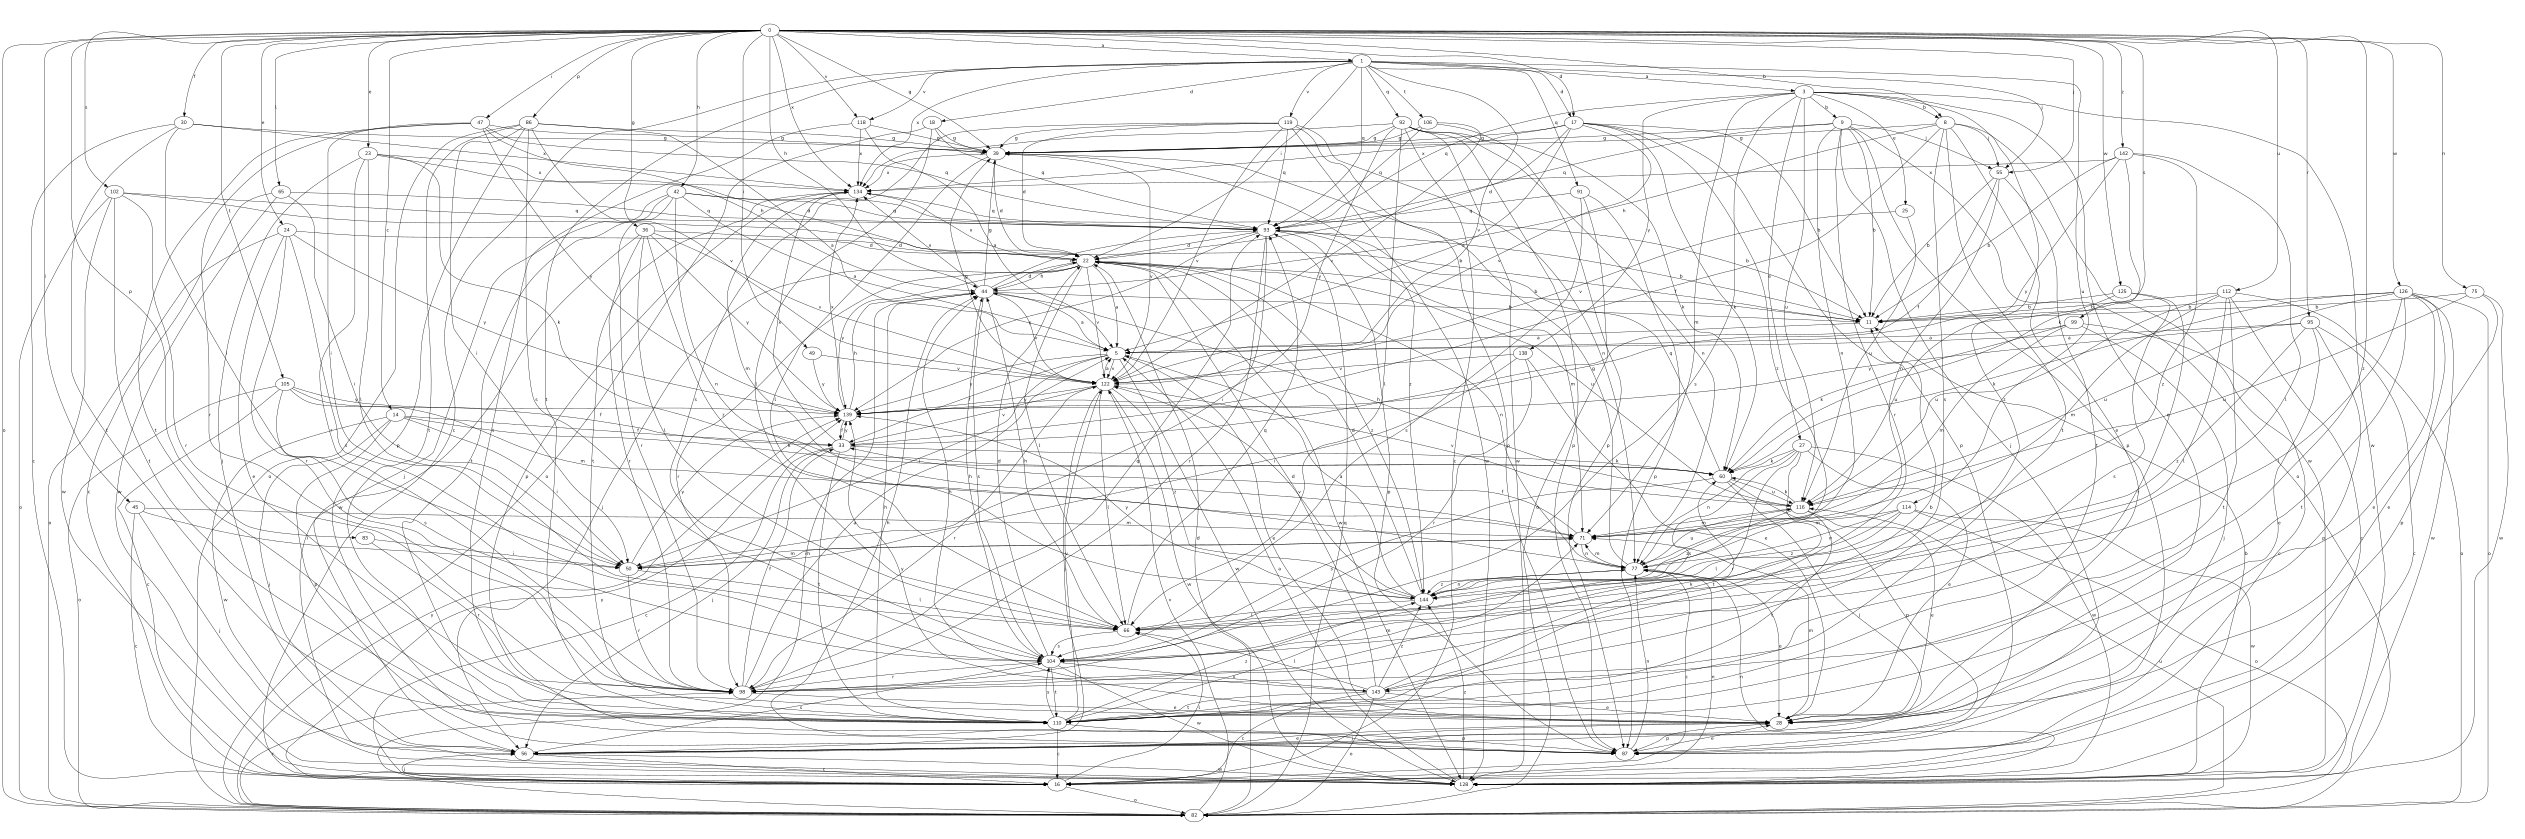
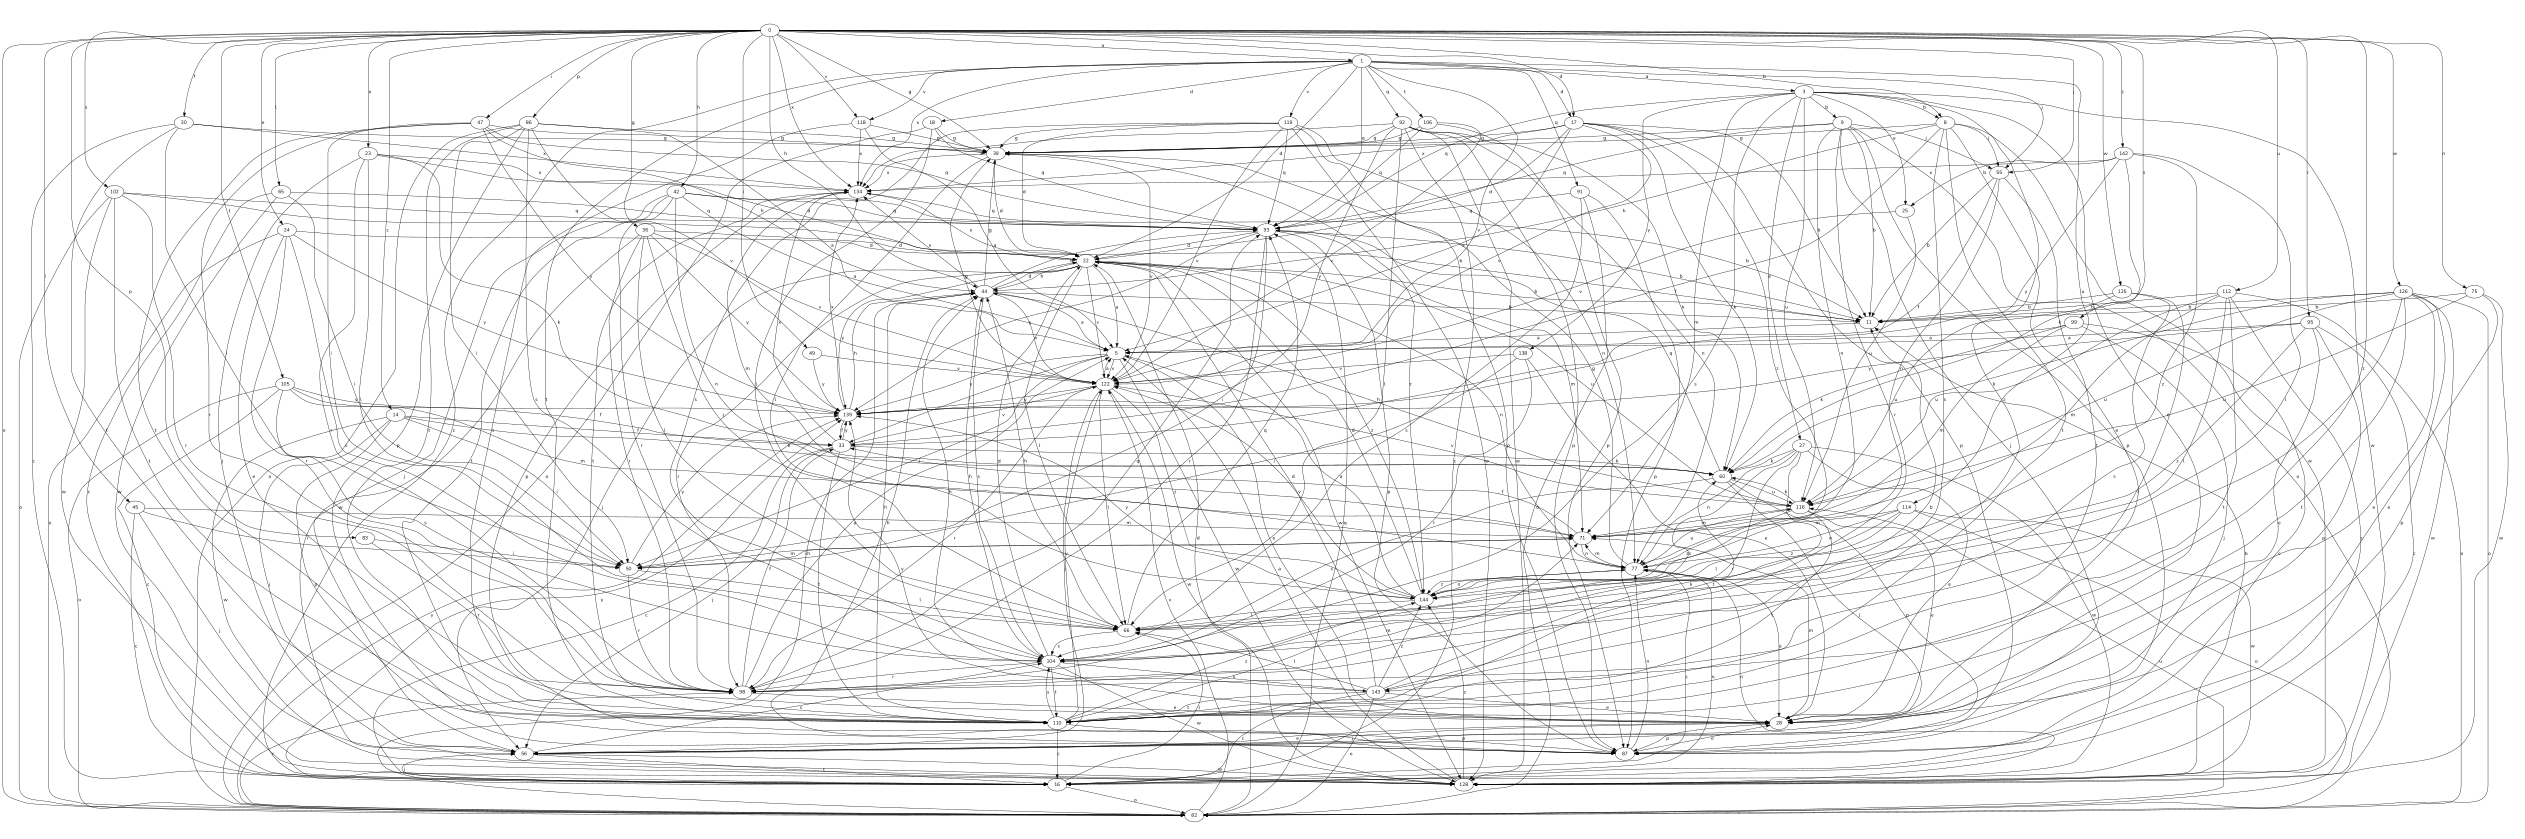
  strict digraph {
    fontname=Nunito
    node [fontname=Nunito]
    edge [fontname=Nunito]
    0
    1
    8
    14
    17
    23
    24
    30
    36
    39
    42
    44
    45
    47
    49
    55
    65
    75
    82
    83
    86
    95
    99
    102
    105
    112
    118
    125
    126
    134
    142
    143
    3
    16
    18
    22
    91
    92
    93
    106
    110
    114
    119
    122
    28
    104
    128
    33
    50
    56
    87
    60
    5
    11
    144
    98
    66
    139
    77
    71
    116
    9
    25
    27
    138
    0 -> 1 [label=a]
    0 -> 8 [label=b]
    0 -> 14 [label=c]
    0 -> 17 [label=d]
    0 -> 23 [label=e]
    0 -> 24 [label=e]
    0 -> 30 [label=f]
    0 -> 36 [label=g]
    0 -> 39 [label=g]
    0 -> 42 [label=h]
    0 -> 44 [label=h]
    0 -> 45 [label=i]
    0 -> 47 [label=i]
    0 -> 49 [label=i]
    0 -> 55 [label=j]
    0 -> 65 [label=l]
    0 -> 75 [label=n]
    0 -> 82 [label=o]
    0 -> 83 [label=p]
    0 -> 86 [label=p]
    0 -> 95 [label=r]
    0 -> 99 [label=s]
    0 -> 102 [label=s]
    0 -> 105 [label=t]
    0 -> 112 [label=u]
    0 -> 118 [label=v]
    0 -> 125 [label=w]
    0 -> 126 [label=w]
    0 -> 134 [label=x]
    0 -> 142 [label=z]
    0 -> 143 [label=z]
    1 -> 17 [label=d]
    1 -> 55 [label=j]
    1 -> 118 [label=v]
    1 -> 134 [label=x]
    1 -> 3 [label=a]
    1 -> 16 [label=c]
    1 -> 18 [label=d]
-   1 -> 22 [label=i]
+   1 -> 22 [label=d]
    1 -> 91 [label=q]
    1 -> 92 [label=q]
    1 -> 93 [label=q]
    1 -> 106 [label=t]
    1 -> 110 [label=t]
    1 -> 114 [label=u]
    1 -> 119 [label=v]
    1 -> 122 [label=v]
    8 -> 39 [label=g]
    8 -> 44 [label=h]
    8 -> 55 [label=j]
    8 -> 110 [label=t]
    8 -> 28 [label=e]
    8 -> 104 [label=s]
    8 -> 128 [label=w]
    8 -> 33 [label=f]
    14 -> 128 [label=w]
    14 -> 33 [label=f]
    14 -> 50 [label=i]
    14 -> 56 [label=j]
    14 -> 87 [label=p]
    14 -> 60 [label=k]
    17 -> 39 [label=g]
    17 -> 134 [label=x]
    17 -> 22 [label=d]
    17 -> 122 [label=v]
    17 -> 87 [label=p]
    17 -> 60 [label=k]
    17 -> 5 [label=a]
    17 -> 11 [label=b]
    17 -> 144 [label=z]
    23 -> 134 [label=x]
    23 -> 22 [label=d]
    23 -> 56 [label=j]
    23 -> 60 [label=k]
    23 -> 98 [label=r]
    23 -> 66 [label=l]
    24 -> 82 [label=o]
    24 -> 22 [label=d]
    24 -> 28 [label=e]
    24 -> 104 [label=s]
    24 -> 98 [label=r]
    24 -> 139 [label=y]
    30 -> 39 [label=g]
    30 -> 134 [label=x]
    30 -> 16 [label=c]
    30 -> 110 [label=t]
    30 -> 50 [label=i]
    36 -> 22 [label=d]
    36 -> 122 [label=v]
    36 -> 128 [label=w]
    36 -> 144 [label=z]
    36 -> 98 [label=r]
    36 -> 66 [label=l]
    36 -> 139 [label=y]
    39 -> 134 [label=x]
    39 -> 22 [label=d]
    39 -> 122 [label=v]
    39 -> 144 [label=z]
    39 -> 66 [label=l]
    42 -> 93 [label=q]
    42 -> 110 [label=t]
    42 -> 56 [label=j]
    42 -> 5 [label=a]
    42 -> 11 [label=b]
    42 -> 98 [label=r]
    42 -> 77 [label=n]
    44 -> 39 [label=g]
    44 -> 134 [label=x]
    44 -> 22 [label=d]
    44 -> 93 [label=q]
    44 -> 122 [label=v]
    44 -> 104 [label=s]
    44 -> 5 [label=a]
    44 -> 11 [label=b]
    45 -> 16 [label=c]
    45 -> 50 [label=i]
    45 -> 56 [label=j]
    45 -> 71 [label=m]
    47 -> 39 [label=g]
    47 -> 44 [label=h]
    47 -> 93 [label=q]
    47 -> 110 [label=t]
    47 -> 50 [label=i]
    47 -> 98 [label=r]
    47 -> 139 [label=y]
    49 -> 122 [label=v]
    49 -> 139 [label=y]
    55 -> 110 [label=t]
    55 -> 33 [label=f]
    55 -> 11 [label=b]
    55 -> 77 [label=n]
    65 -> 16 [label=c]
    65 -> 93 [label=q]
    65 -> 128 [label=w]
    65 -> 50 [label=i]
    75 -> 28 [label=e]
    75 -> 128 [label=w]
    75 -> 11 [label=b]
    75 -> 116 [label=u]
    82 -> 44 [label=h]
    82 -> 22 [label=d]
    82 -> 93 [label=q]
    82 -> 122 [label=v]
    82 -> 98 [label=r]
    82 -> 139 [label=y]
    82 -> 116 [label=u]
    83 -> 50 [label=i]
    83 -> 98 [label=r]
    86 -> 39 [label=g]
    86 -> 82 [label=o]
    86 -> 110 [label=t]
    86 -> 122 [label=v]
    86 -> 104 [label=s]
    86 -> 50 [label=i]
    86 -> 87 [label=p]
    86 -> 5 [label=a]
    95 -> 16 [label=c]
    95 -> 28 [label=e]
    95 -> 87 [label=p]
    95 -> 5 [label=a]
    95 -> 144 [label=z]
    95 -> 139 [label=y]
    99 -> 16 [label=c]
    99 -> 56 [label=j]
    99 -> 60 [label=k]
    99 -> 5 [label=a]
    99 -> 71 [label=m]
    102 -> 82 [label=o]
    102 -> 93 [label=q]
    102 -> 110 [label=t]
    102 -> 128 [label=w]
    102 -> 11 [label=b]
    102 -> 98 [label=r]
    105 -> 82 [label=o]
    105 -> 16 [label=c]
    105 -> 104 [label=s]
    105 -> 33 [label=f]
    105 -> 139 [label=y]
    105 -> 71 [label=m]
    112 -> 82 [label=o]
    112 -> 16 [label=c]
    112 -> 110 [label=t]
    112 -> 11 [label=b]
    112 -> 66 [label=l]
    112 -> 71 [label=m]
    112 -> 116 [label=u]
    118 -> 39 [label=g]
    118 -> 134 [label=x]
    118 -> 110 [label=t]
    118 -> 5 [label=a]
    125 -> 104 [label=s]
    125 -> 11 [label=b]
    125 -> 98 [label=r]
    125 -> 116 [label=u]
    126 -> 82 [label=o]
    126 -> 110 [label=t]
    126 -> 28 [label=e]
    126 -> 128 [label=w]
    126 -> 87 [label=p]
    126 -> 60 [label=k]
    126 -> 11 [label=b]
    126 -> 66 [label=l]
    126 -> 116 [label=u]
    134 -> 93 [label=q]
    134 -> 110 [label=t]
    134 -> 87 [label=p]
    134 -> 71 [label=m]
    142 -> 134 [label=x]
    142 -> 60 [label=k]
-   142 -> 11 [label=b]
+   142 -> 25 [label=b]
    142 -> 144 [label=z]
    142 -> 66 [label=l]
    142 -> 139 [label=y]
    143 -> 44 [label=h]
    143 -> 82 [label=o]
    143 -> 16 [label=c]
    143 -> 22 [label=d]
    143 -> 110 [label=t]
    143 -> 28 [label=e]
    143 -> 60 [label=k]
    143 -> 11 [label=b]
    143 -> 144 [label=z]
    143 -> 66 [label=l]
    3 -> 8 [label=b]
    3 -> 143 [label=z]
    3 -> 93 [label=q]
    3 -> 28 [label=e]
    3 -> 104 [label=s]
    3 -> 128 [label=w]
    3 -> 71 [label=m]
    3 -> 116 [label=u]
    3 -> 9 [label=b]
    3 -> 25 [label=e]
    3 -> 27 [label=e]
    3 -> 138 [label=y]
    16 -> 82 [label=o]
    16 -> 56 [label=j]
    16 -> 66 [label=l]
    16 -> 139 [label=y]
    16 -> 77 [label=n]
    18 -> 39 [label=g]
    18 -> 82 [label=o]
    18 -> 93 [label=q]
    18 -> 66 [label=l]
    22 -> 44 [label=h]
    22 -> 134 [label=x]
    22 -> 122 [label=v]
    22 -> 128 [label=w]
    22 -> 56 [label=j]
    22 -> 5 [label=a]
    22 -> 11 [label=b]
    22 -> 144 [label=z]
    22 -> 98 [label=r]
    22 -> 66 [label=l]
    22 -> 139 [label=y]
    22 -> 77 [label=n]
    22 -> 116 [label=u]
    91 -> 82 [label=o]
    91 -> 93 [label=q]
    91 -> 104 [label=s]
    91 -> 87 [label=p]
    92 -> 39 [label=g]
    92 -> 134 [label=x]
    92 -> 16 [label=c]
    92 -> 128 [label=w]
    92 -> 87 [label=p]
    92 -> 60 [label=k]
    92 -> 66 [label=l]
    92 -> 139 [label=y]
    92 -> 77 [label=n]
    93 -> 22 [label=d]
    93 -> 50 [label=i]
    93 -> 87 [label=p]
    93 -> 11 [label=b]
    93 -> 98 [label=r]
    93 -> 139 [label=y]
    93 -> 71 [label=m]
    106 -> 39 [label=g]
    106 -> 93 [label=q]
    106 -> 122 [label=v]
    106 -> 87 [label=p]
    110 -> 44 [label=h]
    110 -> 16 [label=c]
    110 -> 122 [label=v]
    110 -> 104 [label=s]
    110 -> 87 [label=p]
    110 -> 144 [label=z]
    110 -> 71 [label=m]
    114 -> 82 [label=o]
    114 -> 128 [label=w]
    114 -> 144 [label=z]
    114 -> 66 [label=l]
    114 -> 77 [label=n]
    114 -> 71 [label=m]
    119 -> 39 [label=g]
    119 -> 22 [label=d]
    119 -> 93 [label=q]
    119 -> 122 [label=v]
    119 -> 104 [label=s]
    119 -> 128 [label=w]
    119 -> 87 [label=p]
    119 -> 77 [label=n]
    122 -> 39 [label=g]
    122 -> 128 [label=w]
    122 -> 56 [label=j]
    122 -> 5 [label=a]
    122 -> 144 [label=z]
    122 -> 98 [label=r]
    122 -> 66 [label=l]
    122 -> 139 [label=y]
    28 -> 56 [label=j]
    28 -> 87 [label=p]
    28 -> 139 [label=y]
    28 -> 71 [label=m]
    104 -> 44 [label=h]
    104 -> 143 [label=v]
    104 -> 22 [label=d]
    104 -> 110 [label=t]
    104 -> 128 [label=w]
    104 -> 98 [label=r]
    128 -> 5 [label=a]
    128 -> 11 [label=b]
    128 -> 144 [label=z]
    128 -> 77 [label=n]
    33 -> 134 [label=x]
    33 -> 16 [label=c]
    33 -> 110 [label=t]
    33 -> 122 [label=v]
    33 -> 56 [label=j]
    33 -> 60 [label=k]
    33 -> 139 [label=y]
    50 -> 98 [label=r]
    50 -> 66 [label=l]
    50 -> 139 [label=y]
    50 -> 71 [label=m]
    56 -> 16 [label=c]
    56 -> 28 [label=e]
    56 -> 104 [label=s]
    56 -> 128 [label=w]
    87 -> 44 [label=h]
    87 -> 28 [label=e]
    87 -> 77 [label=n]
    60 -> 93 [label=q]
    60 -> 104 [label=s]
    60 -> 56 [label=j]
    60 -> 87 [label=p]
    60 -> 116 [label=u]
    5 -> 122 [label=v]
    5 -> 28 [label=e]
    5 -> 128 [label=w]
    5 -> 33 [label=f]
    5 -> 50 [label=i]
    5 -> 139 [label=y]
    11 -> 5 [label=a]
    144 -> 22 [label=d]
    144 -> 122 [label=v]
    144 -> 5 [label=a]
    144 -> 66 [label=l]
    144 -> 139 [label=y]
    144 -> 77 [label=n]
    98 -> 93 [label=q]
    98 -> 28 [label=e]
    98 -> 33 [label=f]
    98 -> 5 [label=a]
    66 -> 44 [label=h]
    66 -> 93 [label=q]
    66 -> 104 [label=s]
    139 -> 44 [label=h]
    139 -> 134 [label=x]
    139 -> 33 [label=f]
    77 -> 39 [label=g]
    77 -> 16 [label=c]
    77 -> 28 [label=e]
    77 -> 144 [label=z]
    77 -> 71 [label=m]
    77 -> 116 [label=u]
    71 -> 33 [label=f]
    71 -> 50 [label=i]
    71 -> 77 [label=n]
    116 -> 44 [label=h]
    116 -> 110 [label=t]
    116 -> 122 [label=v]
    116 -> 28 [label=e]
    116 -> 60 [label=k]
    116 -> 144 [label=z]
    116 -> 71 [label=m]
    9 -> 39 [label=g]
    9 -> 55 [label=j]
    9 -> 82 [label=o]
    9 -> 93 [label=q]
    9 -> 56 [label=j]
    9 -> 87 [label=p]
    9 -> 11 [label=b]
    9 -> 98 [label=r]
    9 -> 77 [label=n]
    25 -> 122 [label=v]
    25 -> 116 [label=u]
    27 -> 110 [label=t]
    27 -> 28 [label=e]
    27 -> 104 [label=s]
    27 -> 128 [label=w]
    27 -> 60 [label=k]
    27 -> 98 [label=r]
    27 -> 77 [label=n]
    138 -> 122 [label=v]
    138 -> 28 [label=e]
    138 -> 50 [label=i]
    138 -> 98 [label=r]
  }
